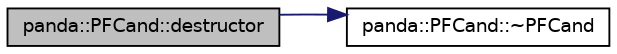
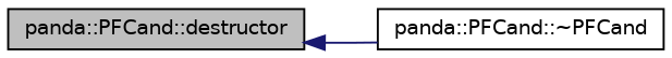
  digraph {
    rankdir=LR
    node [color=black fontname=Helvetica fontsize=10 shape=record style=filled]
    n1 [fillcolor=grey75 fontcolor=black height=0.2 label="panda::PFCand::destructor" width=0.4]
    n2 [fillcolor=white height=0.2 label="panda::PFCand::~PFCand" width=0.4]
-   n2 -> n1 [color=midnightblue dir=back fontname=Helvetica fontsize=10 labelfontname=Helvetica labelfontsize=10 style=solid]
+   n1 -> n2 [color=midnightblue dir=back fontname=Helvetica fontsize=10 labelfontname=Helvetica labelfontsize=10 style=solid]
  }
